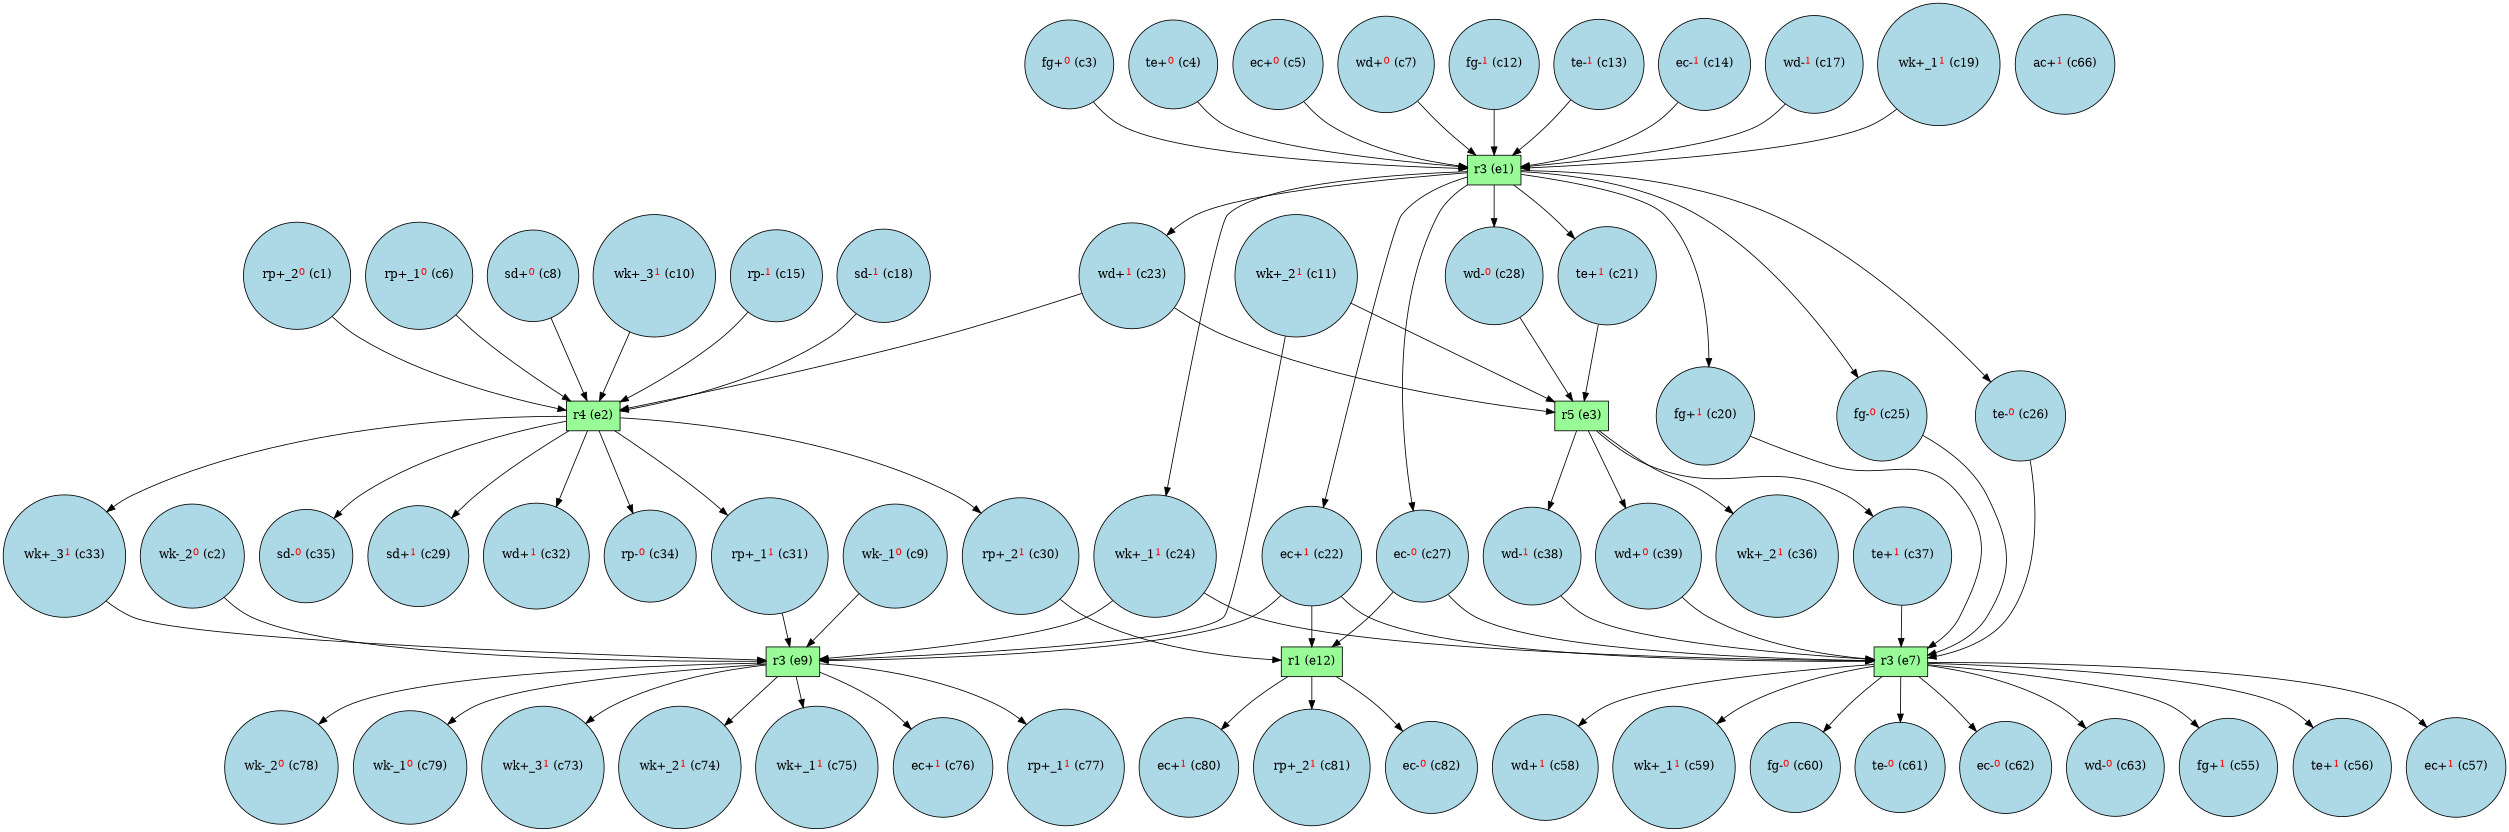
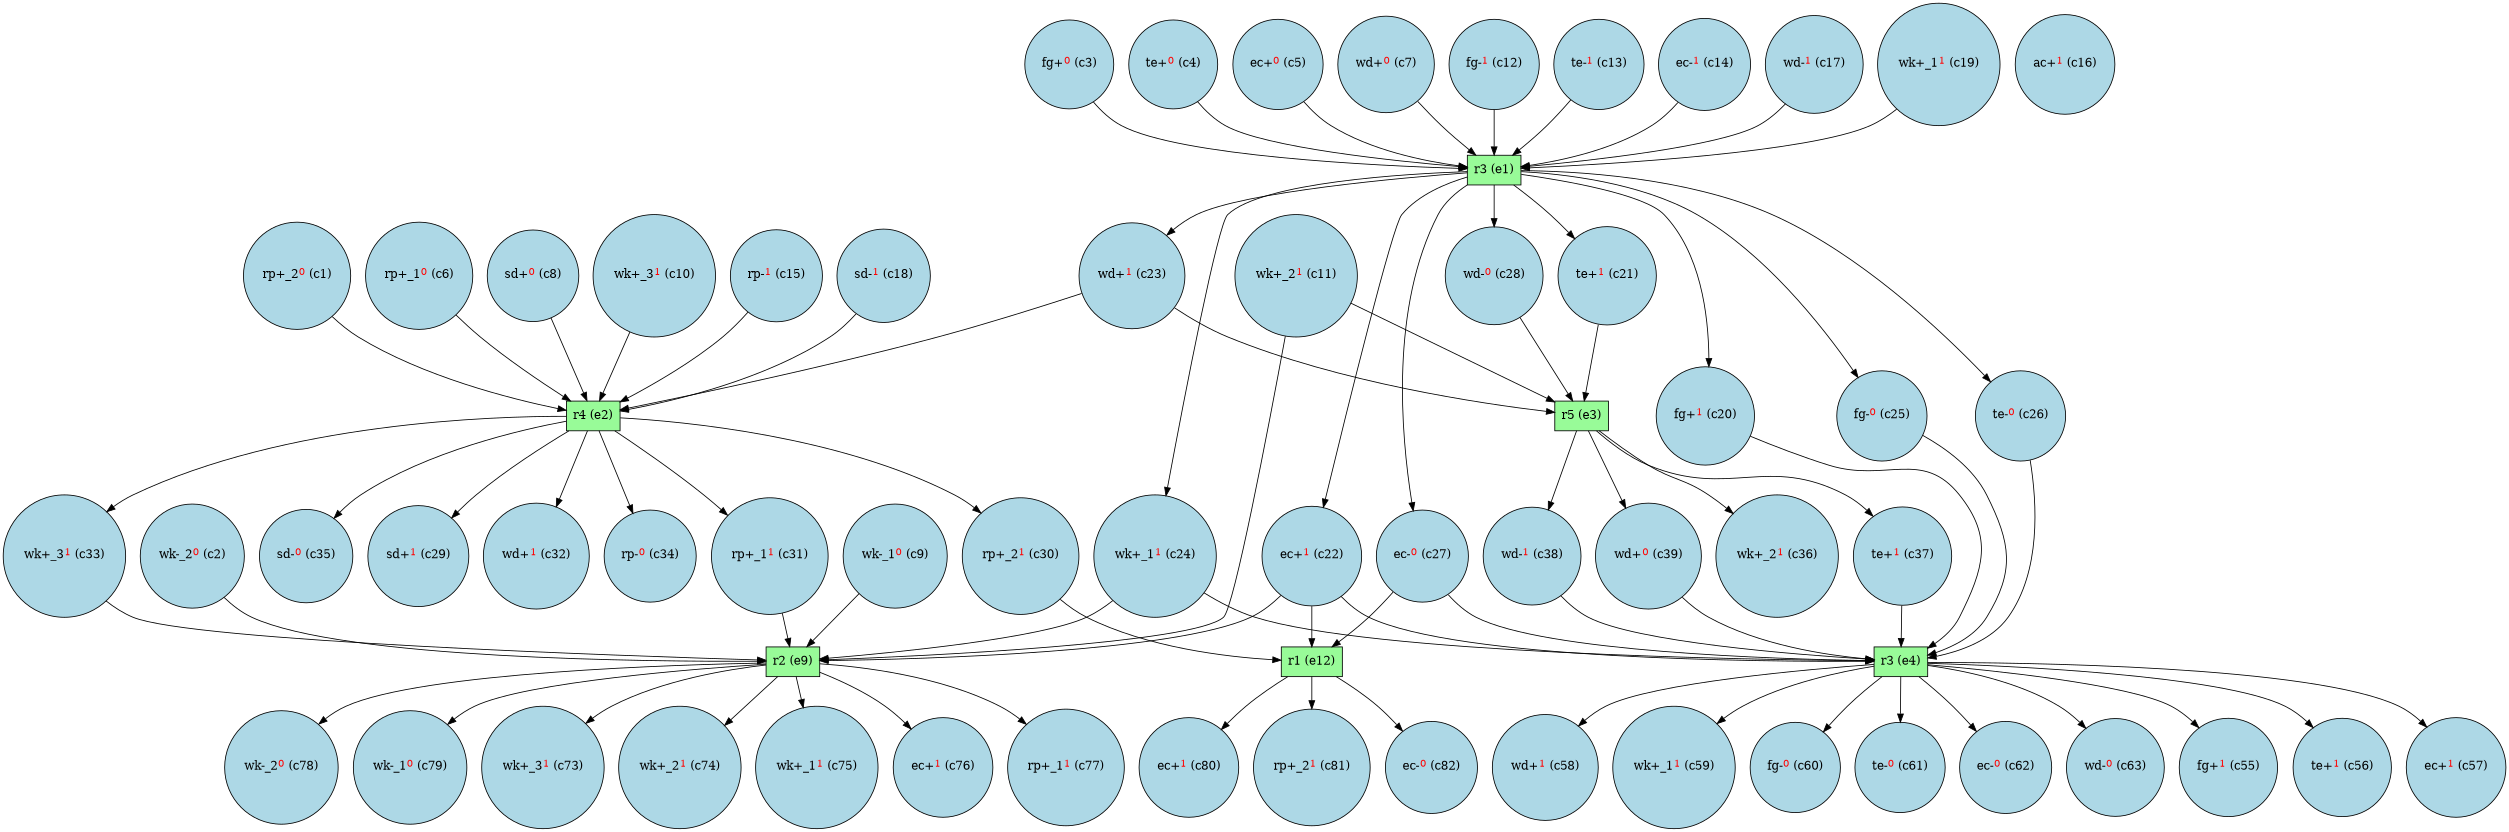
  digraph {
    node [fillcolor=lightblue shape=circle style=filled]
    n1 [label=<rp+_2<FONT COLOR="red"><SUP>0</SUP></FONT>&nbsp;(c1)>]
    n2 [fillcolor=palegreen label="r4 (e2)" shape=box]
    n3 [label=<sd+<FONT COLOR="red"><SUP>1</SUP></FONT>&nbsp;(c29)>]
    n4 [label=<rp+_2<FONT COLOR="red"><SUP>1</SUP></FONT>&nbsp;(c30)>]
    n5 [label=<rp+_1<FONT COLOR="red"><SUP>1</SUP></FONT>&nbsp;(c31)>]
    n6 [label=<wd+<FONT COLOR="red"><SUP>1</SUP></FONT>&nbsp;(c32)>]
    n7 [label=<wk+_3<FONT COLOR="red"><SUP>1</SUP></FONT>&nbsp;(c33)>]
    n8 [label=<rp-<FONT COLOR="red"><SUP>0</SUP></FONT>&nbsp;(c34)>]
    n9 [label=<sd-<FONT COLOR="red"><SUP>0</SUP></FONT>&nbsp;(c35)>]
    n10 [fillcolor=palegreen label="r1 (e12)" shape=box]
-   n11 [fillcolor=palegreen label="r3 (e9)" shape=box]
+   n11 [fillcolor=palegreen label="r2 (e9)" shape=box]
    n12 [label=<wk-_2<FONT COLOR="red"><SUP>0</SUP></FONT>&nbsp;(c2)>]
    n13 [label=<wk+_3<FONT COLOR="red"><SUP>1</SUP></FONT>&nbsp;(c73)>]
    n14 [label=<wk+_2<FONT COLOR="red"><SUP>1</SUP></FONT>&nbsp;(c74)>]
    n15 [label=<wk+_1<FONT COLOR="red"><SUP>1</SUP></FONT>&nbsp;(c75)>]
    n16 [label=<ec+<FONT COLOR="red"><SUP>1</SUP></FONT>&nbsp;(c76)>]
    n17 [label=<rp+_1<FONT COLOR="red"><SUP>1</SUP></FONT>&nbsp;(c77)>]
    n18 [label=<wk-_2<FONT COLOR="red"><SUP>0</SUP></FONT>&nbsp;(c78)>]
    n19 [label=<wk-_1<FONT COLOR="red"><SUP>0</SUP></FONT>&nbsp;(c79)>]
    n20 [label=<fg+<FONT COLOR="red"><SUP>0</SUP></FONT>&nbsp;(c3)>]
    n21 [fillcolor=palegreen label="r3 (e1)" shape=box]
    n22 [label=<fg+<FONT COLOR="red"><SUP>1</SUP></FONT>&nbsp;(c20)>]
    n23 [label=<te+<FONT COLOR="red"><SUP>1</SUP></FONT>&nbsp;(c21)>]
    n24 [label=<ec+<FONT COLOR="red"><SUP>1</SUP></FONT>&nbsp;(c22)>]
    n25 [label=<wd+<FONT COLOR="red"><SUP>1</SUP></FONT>&nbsp;(c23)>]
    n26 [label=<wk+_1<FONT COLOR="red"><SUP>1</SUP></FONT>&nbsp;(c24)>]
    n27 [label=<fg-<FONT COLOR="red"><SUP>0</SUP></FONT>&nbsp;(c25)>]
    n28 [label=<te-<FONT COLOR="red"><SUP>0</SUP></FONT>&nbsp;(c26)>]
    n29 [label=<ec-<FONT COLOR="red"><SUP>0</SUP></FONT>&nbsp;(c27)>]
    n30 [label=<wd-<FONT COLOR="red"><SUP>0</SUP></FONT>&nbsp;(c28)>]
-   n31 [fillcolor=palegreen label="r3 (e7)" shape=box]
+   n31 [fillcolor=palegreen label="r3 (e4)" shape=box]
    n32 [fillcolor=palegreen label="r5 (e3)" shape=box]
    n33 [label=<te+<FONT COLOR="red"><SUP>0</SUP></FONT>&nbsp;(c4)>]
    n34 [label=<ec+<FONT COLOR="red"><SUP>0</SUP></FONT>&nbsp;(c5)>]
    n35 [label=<rp+_1<FONT COLOR="red"><SUP>0</SUP></FONT>&nbsp;(c6)>]
    n36 [label=<wd+<FONT COLOR="red"><SUP>0</SUP></FONT>&nbsp;(c7)>]
    n37 [label=<sd+<FONT COLOR="red"><SUP>0</SUP></FONT>&nbsp;(c8)>]
    n38 [label=<wk-_1<FONT COLOR="red"><SUP>0</SUP></FONT>&nbsp;(c9)>]
    n39 [label=<wk+_3<FONT COLOR="red"><SUP>1</SUP></FONT>&nbsp;(c10)>]
    n40 [label=<wk+_2<FONT COLOR="red"><SUP>1</SUP></FONT>&nbsp;(c11)>]
    n41 [label=<wk+_2<FONT COLOR="red"><SUP>1</SUP></FONT>&nbsp;(c36)>]
    n42 [label=<te+<FONT COLOR="red"><SUP>1</SUP></FONT>&nbsp;(c37)>]
    n43 [label=<wd-<FONT COLOR="red"><SUP>1</SUP></FONT>&nbsp;(c38)>]
    n44 [label=<wd+<FONT COLOR="red"><SUP>0</SUP></FONT>&nbsp;(c39)>]
    n45 [label=<fg-<FONT COLOR="red"><SUP>1</SUP></FONT>&nbsp;(c12)>]
    n46 [label=<te-<FONT COLOR="red"><SUP>1</SUP></FONT>&nbsp;(c13)>]
    n47 [label=<ec-<FONT COLOR="red"><SUP>1</SUP></FONT>&nbsp;(c14)>]
    n48 [label=<rp-<FONT COLOR="red"><SUP>1</SUP></FONT>&nbsp;(c15)>]
    n49 [label=<wd-<FONT COLOR="red"><SUP>1</SUP></FONT>&nbsp;(c17)>]
    n50 [label=<sd-<FONT COLOR="red"><SUP>1</SUP></FONT>&nbsp;(c18)>]
    n51 [label=<wk+_1<FONT COLOR="red"><SUP>1</SUP></FONT>&nbsp;(c19)>]
    n52 [label=<fg+<FONT COLOR="red"><SUP>1</SUP></FONT>&nbsp;(c55)>]
    n53 [label=<te+<FONT COLOR="red"><SUP>1</SUP></FONT>&nbsp;(c56)>]
    n54 [label=<ec+<FONT COLOR="red"><SUP>1</SUP></FONT>&nbsp;(c57)>]
    n55 [label=<wd+<FONT COLOR="red"><SUP>1</SUP></FONT>&nbsp;(c58)>]
    n56 [label=<wk+_1<FONT COLOR="red"><SUP>1</SUP></FONT>&nbsp;(c59)>]
    n57 [label=<fg-<FONT COLOR="red"><SUP>0</SUP></FONT>&nbsp;(c60)>]
    n58 [label=<te-<FONT COLOR="red"><SUP>0</SUP></FONT>&nbsp;(c61)>]
    n59 [label=<ec-<FONT COLOR="red"><SUP>0</SUP></FONT>&nbsp;(c62)>]
    n60 [label=<wd-<FONT COLOR="red"><SUP>0</SUP></FONT>&nbsp;(c63)>]
    n61 [label=<ec+<FONT COLOR="red"><SUP>1</SUP></FONT>&nbsp;(c80)>]
    n62 [label=<rp+_2<FONT COLOR="red"><SUP>1</SUP></FONT>&nbsp;(c81)>]
    n63 [label=<ec-<FONT COLOR="red"><SUP>0</SUP></FONT>&nbsp;(c82)>]
-   n64 [label=<ac+<FONT COLOR="red"><SUP>1</SUP></FONT>&nbsp;(c66)>]
+   n64 [label=<ac+<FONT COLOR="red"><SUP>1</SUP></FONT>&nbsp;(c16)>]
    n1 -> n2
    n2 -> n3
    n2 -> n4
    n2 -> n5
    n2 -> n6
    n2 -> n7
    n2 -> n8
    n2 -> n9
    n4 -> n10
    n5 -> n11
    n7 -> n11
    n10 -> n61
    n10 -> n62
    n10 -> n63
    n11 -> n13
    n11 -> n14
    n11 -> n15
    n11 -> n16
    n11 -> n17
    n11 -> n18
    n11 -> n19
    n12 -> n11
    n20 -> n21
    n21 -> n22
    n21 -> n23
    n21 -> n24
    n21 -> n25
    n21 -> n26
    n21 -> n27
    n21 -> n28
    n21 -> n29
    n21 -> n30
    n22 -> n31
    n23 -> n32
    n24 -> n10
    n24 -> n11
    n24 -> n31
    n25 -> n2
    n25 -> n32
    n26 -> n11
    n26 -> n31
    n27 -> n31
    n28 -> n31
    n29 -> n10
    n29 -> n31
    n30 -> n32
    n31 -> n52
    n31 -> n53
    n31 -> n54
    n31 -> n55
    n31 -> n56
    n31 -> n57
    n31 -> n58
    n31 -> n59
    n31 -> n60
    n32 -> n41
    n32 -> n42
    n32 -> n43
    n32 -> n44
    n33 -> n21
    n34 -> n21
    n35 -> n2
    n36 -> n21
    n37 -> n2
    n38 -> n11
    n39 -> n2
    n40 -> n11
    n40 -> n32
    n42 -> n31
    n43 -> n31
    n44 -> n31
    n45 -> n21
    n46 -> n21
    n47 -> n21
    n48 -> n2
    n49 -> n21
    n50 -> n2
    n51 -> n21
  }
